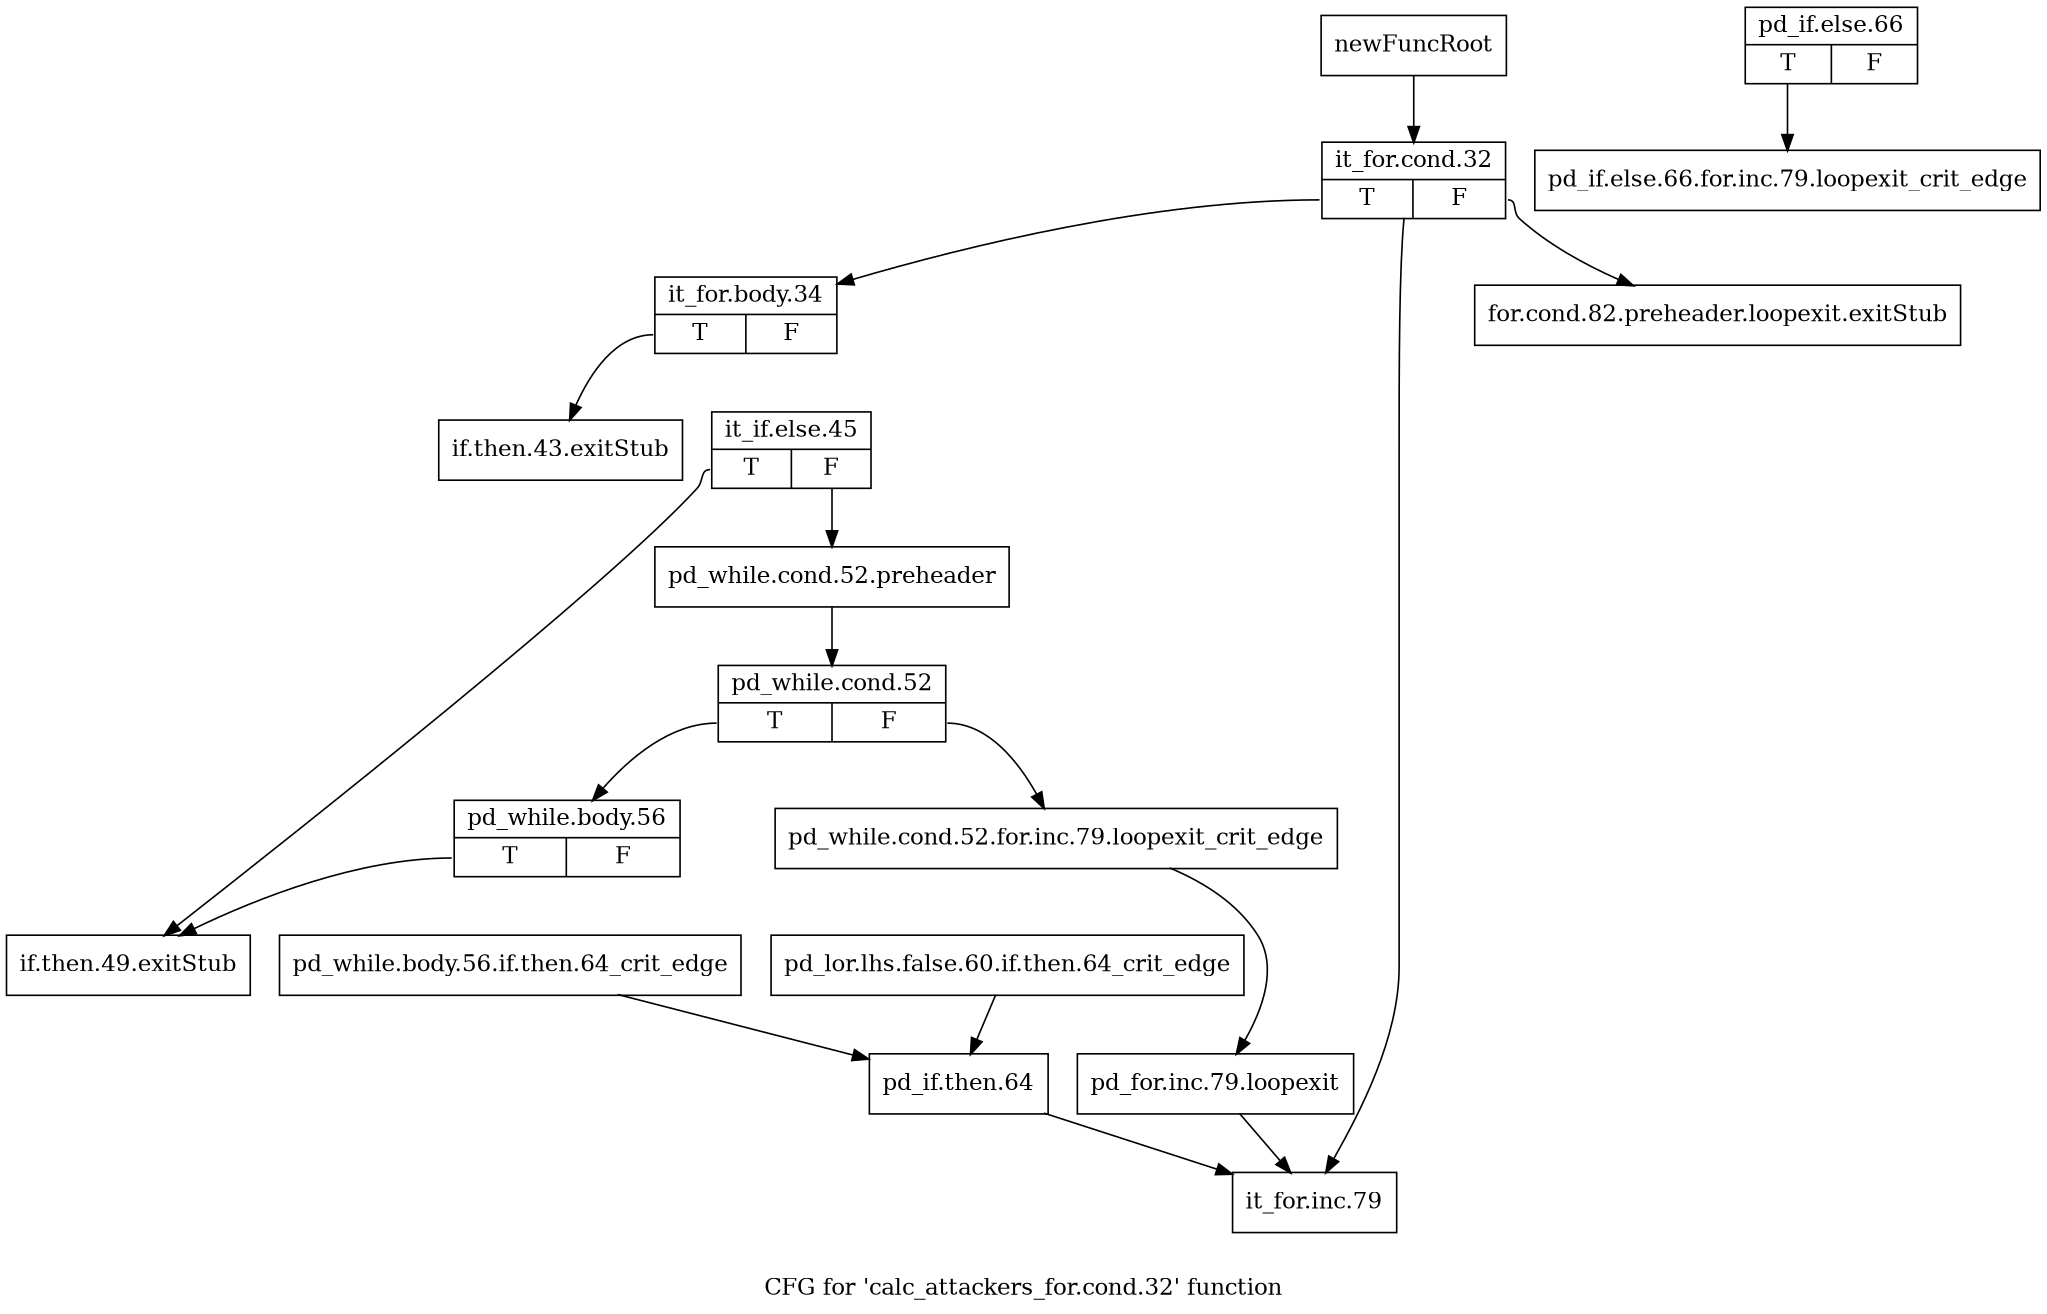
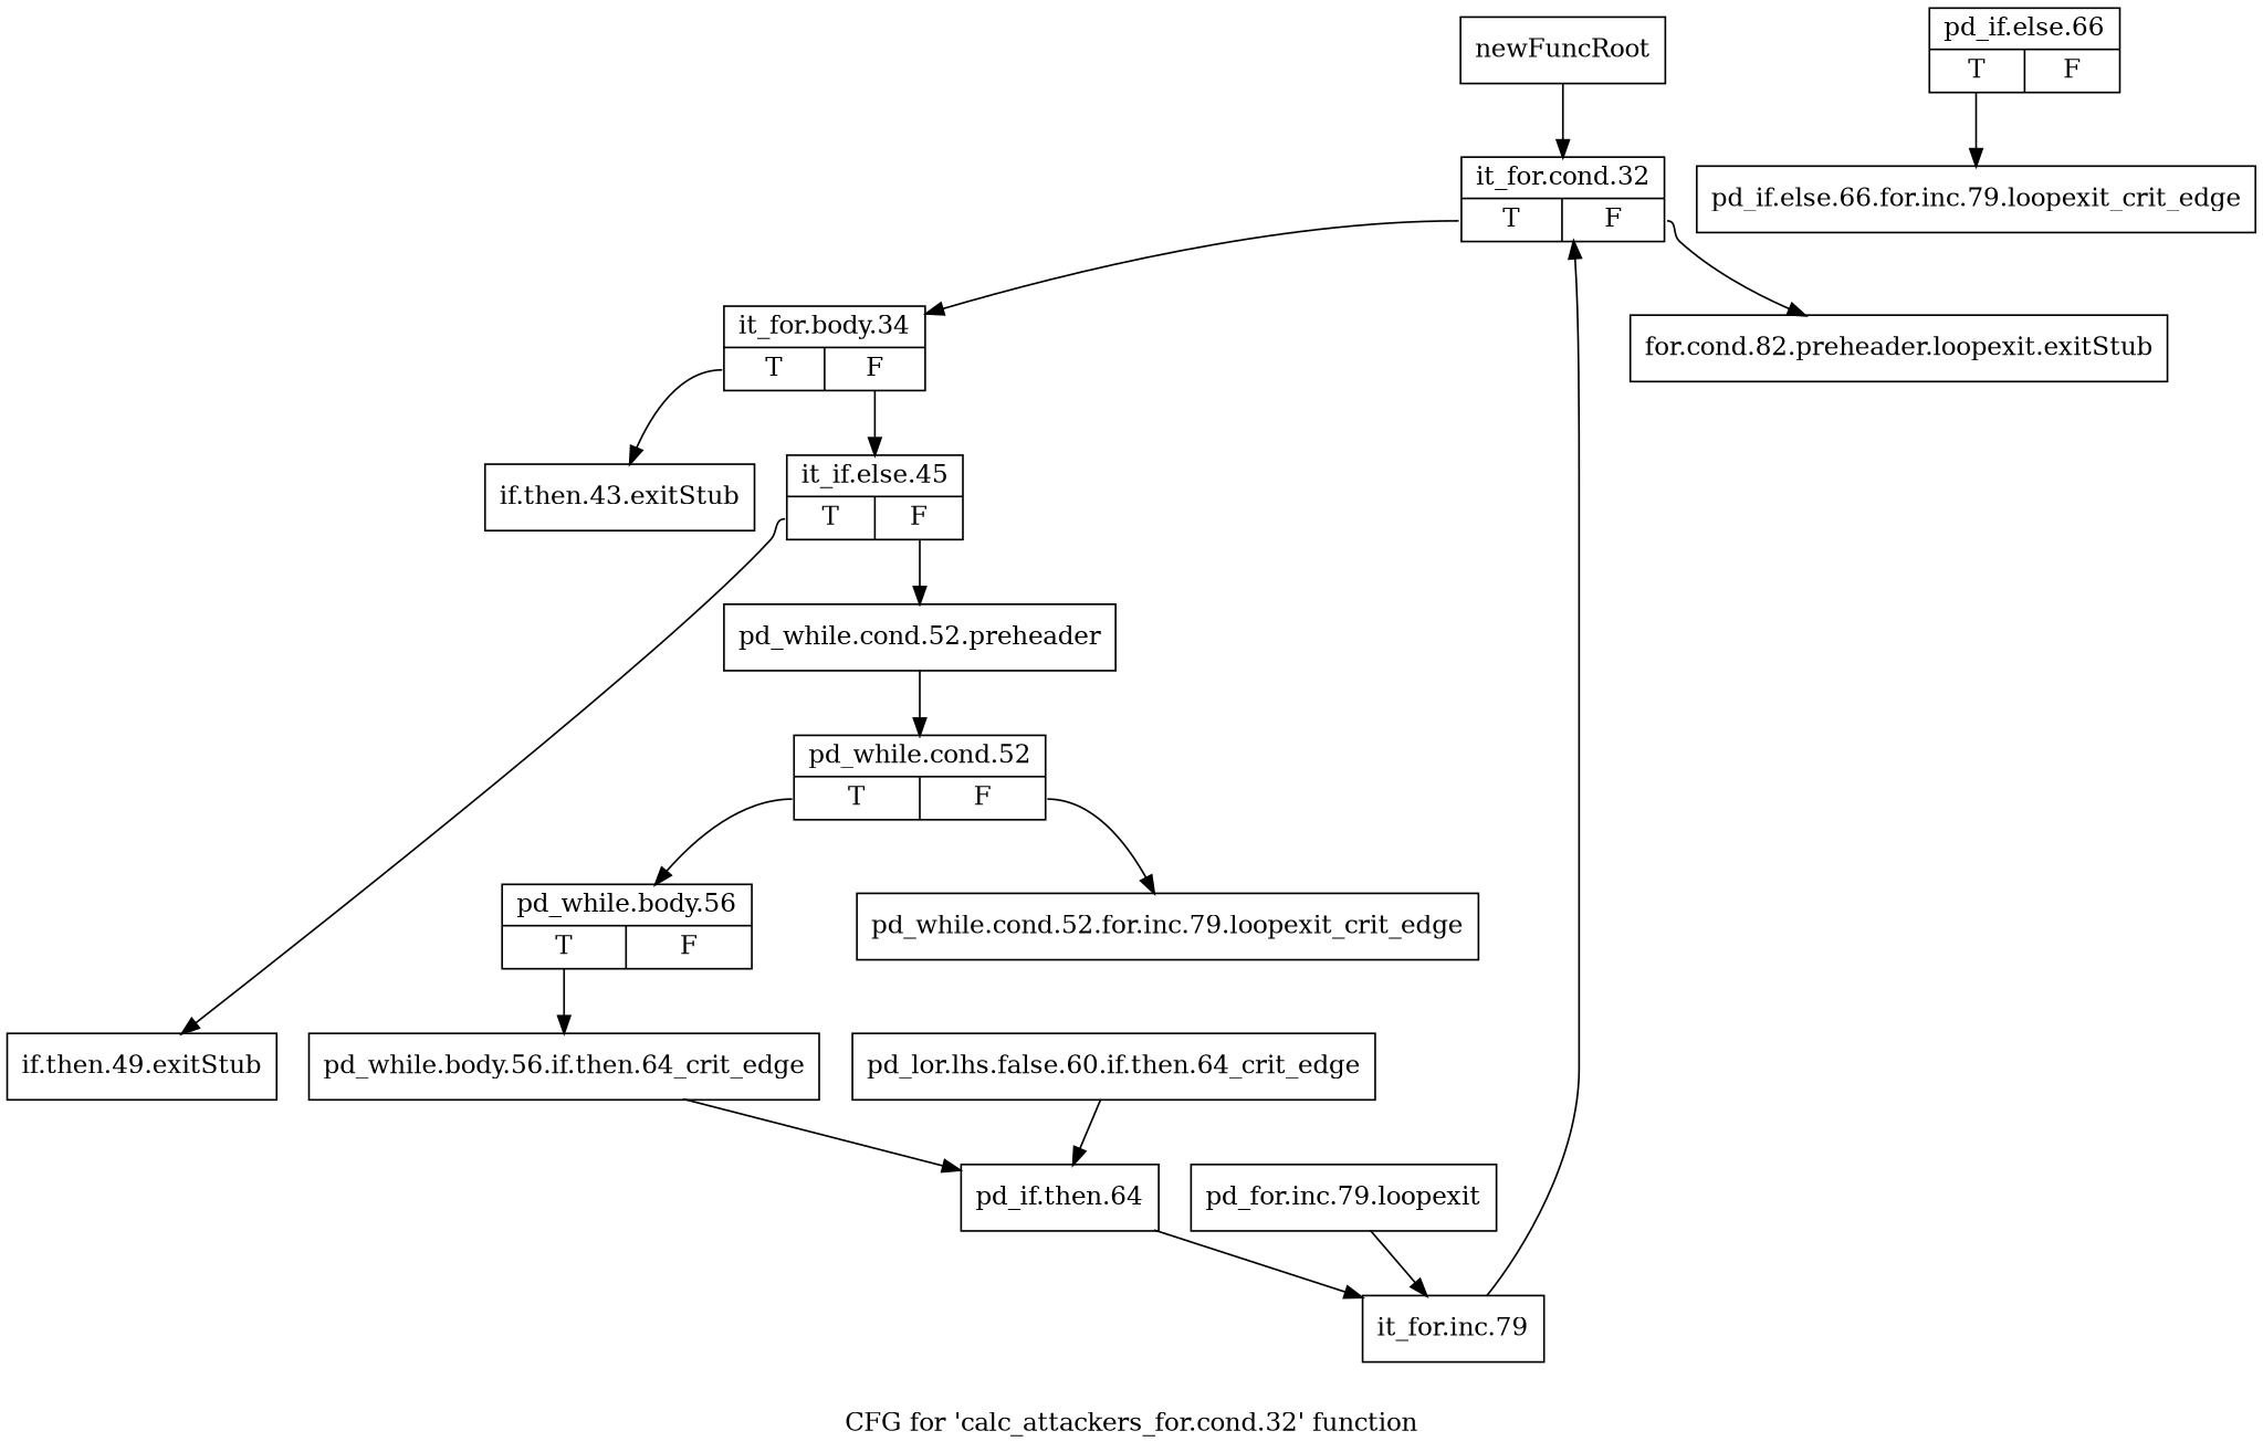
  digraph {
    label="CFG for 'calc_attackers_for.cond.32' function"
    node [shape=record]
    n1 [label="{newFuncRoot}"]
    n2 [label="{it_for.cond.32|{<s0>T|<s1>F}}"]
    n3 [label="{for.cond.82.preheader.loopexit.exitStub}"]
    n4 [label="{it_for.body.34|{<s0>T|<s1>F}}"]
    n5 [label="{if.then.43.exitStub}"]
    n6 [label="{it_if.else.45|{<s0>T|<s1>F}}"]
    n7 [label="{if.then.49.exitStub}"]
    n8 [label="{pd_while.cond.52.preheader}"]
    n9 [label="{pd_while.cond.52|{<s0>T|<s1>F}}"]
    n10 [label="{pd_while.body.56|{<s0>T|<s1>F}}"]
    n11 [label="{pd_while.cond.52.for.inc.79.loopexit_crit_edge}"]
    n12 [label="{pd_while.body.56.if.then.64_crit_edge}"]
    n13 [label="{pd_for.inc.79.loopexit}"]
    n14 [label="{pd_if.then.64}"]
    n15 [label="{it_for.inc.79}"]
    n16 [label="{pd_lor.lhs.false.60.if.then.64_crit_edge}"]
    n17 [label="{pd_if.else.66|{<s0>T|<s1>F}}"]
    n18 [label="{pd_if.else.66.for.inc.79.loopexit_crit_edge}"]
    n1 -> n2
    n2 -> n3 [tailport=s1]
    n2 -> n4 [tailport=s0]
    n4 -> n5 [tailport=s0]
+   n4 -> n6 [tailport=s1]
    n6 -> n7 [tailport=s0]
    n6 -> n8 [tailport=s1]
    n8 -> n9
    n9 -> n10 [tailport=s0]
    n9 -> n11 [tailport=s1]
-   n10 -> n7 [tailport=s0]
-   n11 -> n13
+   n10 -> n12 [tailport=s0]
    n12 -> n14
    n13 -> n15
    n14 -> n15
-   n2 -> n15
+   n15 -> n2
    n16 -> n14
    n17 -> n18 [tailport=s0]
  }
